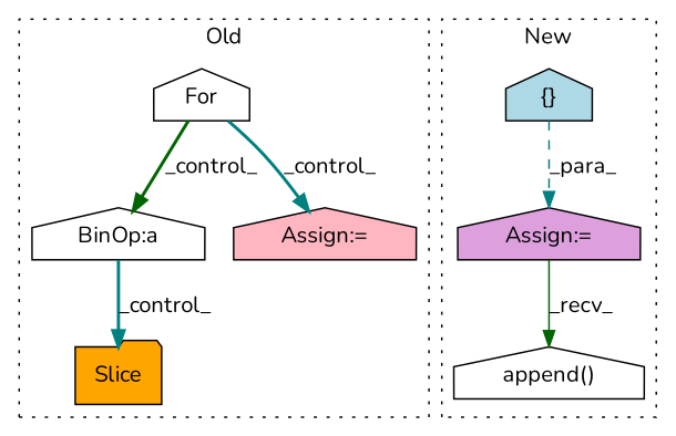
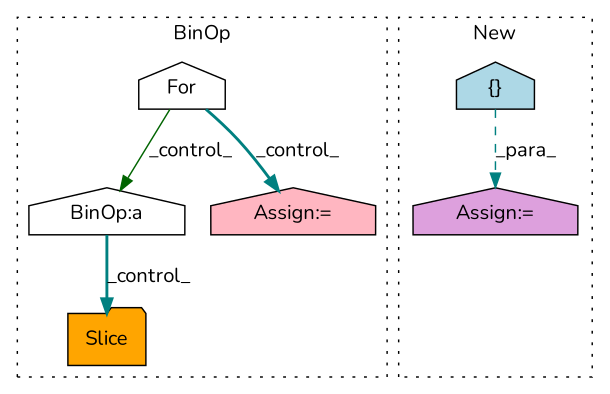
  digraph {
    fontname=Nunito
    node [a=68 fillcolor=white fontname=Nunito l=3 shape=house style=filled]
    edge [color=teal fontname=Nunito style=bold]
    n1 [a=80 fillcolor=orange l=10 label=Slice s=2160 shape=folder]
    n2 [a=82 l=1 label="BinOp:a" s=2164]
    n3 [a=107 l="4,18" label=For s="1893,2009"]
    n4 [fillcolor=lightpink label="Assign:=" s=2150]
-   n5 [a=75 l="19,1" label="append()" s="1941,2062"]
    n6 [fillcolor=plum label="Assign:=" s=1659]
    n7 [a=59 fillcolor=lightblue l="2,1" label="{}" s="1662,1662"]
    subgraph cluster_1 {
-     label=Old
+     label=BinOp
      style=dotted
      n1
      n2
      n3
      n4
    }
    subgraph cluster_2 {
      label=New
      style=dotted
-     n5
      n6
      n7
    }
    n2 -> n1 [label=_control_]
-   n3 -> n2 [color=darkgreen label=_control_]
+   n3 -> n2 [color=darkgreen label=_control_ style=solid]
    n3 -> n4 [label=_control_]
-   n6 -> n5 [color=darkgreen label=_recv_ style=solid]
    n7 -> n6 [label=_para_ style=dashed]
  }
